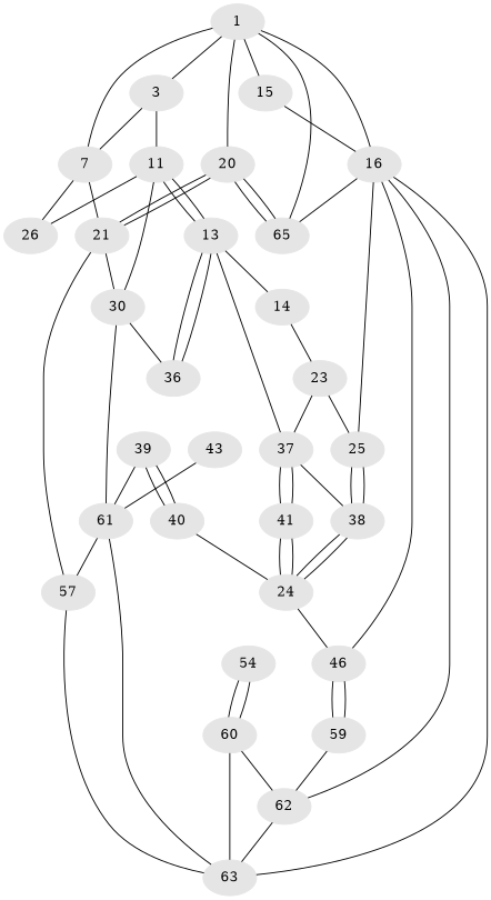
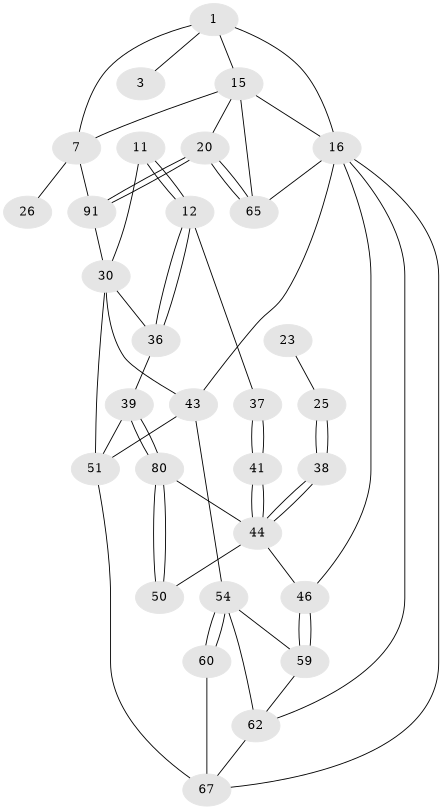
  graph {
    node [color=gray90 style=filled]
    1 [super="+6+2"]
    3 [super="+10+4"]
    7 [super="+8+22"]
    15
    16 [super="+47+17"]
    11 [super="+27"]
-   21 [super="+29"]
+   21 [super="+29" label=91]
    26
    20
    65
    25
    46
    62 [super="+70"]
-   63 [super="+68"]
-   12 [super="+13" label=13]
+   63 [super="+68" label=67]
+   12 [super="+13"]
    30 [super="+31+42"]
-   14 [super="+18"]
    23 [super="+24"]
-   57 [super="+67"]
    n20 [label=37 super="+35"]
    36 [super="+37"]
    43 [super="+48"]
-   51 [super="+56" label=61]
+   51 [super="+56"]
    38
    41
    39
    59
-   44 [super="+45" label=24]
+   44 [super="+45"]
    54 [super="+55"]
-   40
+   40 [label=80]
+   50
    60 [super="+64+61"]
    1 -- 3
    1 -- 7
    1 -- 15
    1 -- 16
-   3 -- 7
-   3 -- 11
+   15 -- 7
    7 -- 21
    7 -- 26 [weight=2]
    15 -- 16
-   1 -- 20
-   1 -- 65
+   15 -- 20
+   15 -- 65
    16 -- 65
-   16 -- 25
+   16 -- 43
    16 -- 46
    16 -- 62
    16 -- 63
-   11 -- 26
    11 -- 12
    11 -- 12
    11 -- 30
    21 -- 30
-   21 -- 57
    20 -- 21
    20 -- 21
    20 -- 65
    20 -- 65
    25 -- 38
    25 -- 38
    46 -- 59
    46 -- 59
    62 -- 63
-   12 -- 14
    12 -- n20
    12 -- 36 [weight=2]
    12 -- 36
    30 -- 36
+   30 -- 43
    30 -- 51
-   14 -- 23 [weight=2]
    23 -- 25
-   23 -- n20
-   57 -- 63
-   n20 -- 38
    n20 -- 41
    n20 -- 41
+   36 -- 39
    43 -- 51 [weight=2]
+   43 -- 54
    51 -- 63
-   51 -- 57
    38 -- 44
    38 -- 44
    41 -- 44
    41 -- 44
    39 -- 51
    39 -- 40
    39 -- 40
    59 -- 62
    44 -- 46
+   44 -- 50
+   54 -- 59
    54 -- 60
    54 -- 60
    40 -- 44
-   60 -- 62
+   40 -- 50
+   40 -- 50
+   54 -- 62
    60 -- 63
  }
